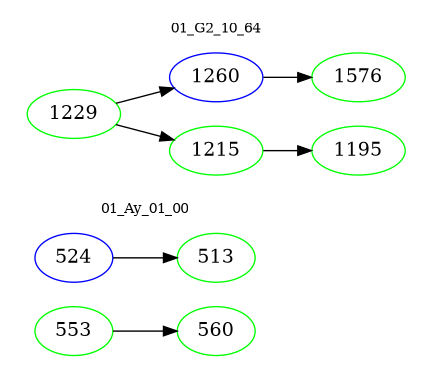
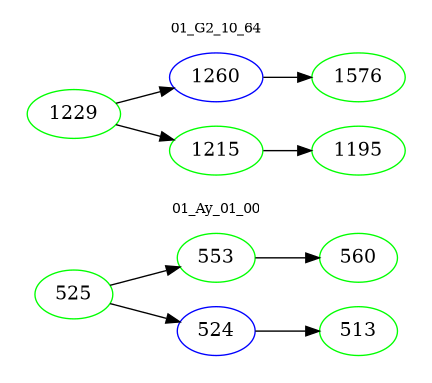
  digraph {
    rankdir=LR
    node [color=green]
    edge [color=black]
+   n1 [label=525]
    n2 [color=blue label=524]
    n3 [label=553]
    n4 [label=513]
    n5 [label=560]
    n6 [label=1229]
    n7 [label=1215]
    n8 [color=blue label=1260]
    n9 [label=1195]
    n10 [label=1576]
    subgraph cluster_1 {
      color=white
      fontsize=10
      label="01_Ay_01_00"
+     n1
      n2
      n3
      n4
      n5
    }
    subgraph cluster_2 {
      color=white
      fontsize=10
      label="01_G2_10_64"
      n6
      n7
      n8
      n9
      n10
    }
+   n1 -> n2
+   n1 -> n3
    n2 -> n4
    n3 -> n5
    n6 -> n7
    n6 -> n8
    n7 -> n9
    n8 -> n10
  }
